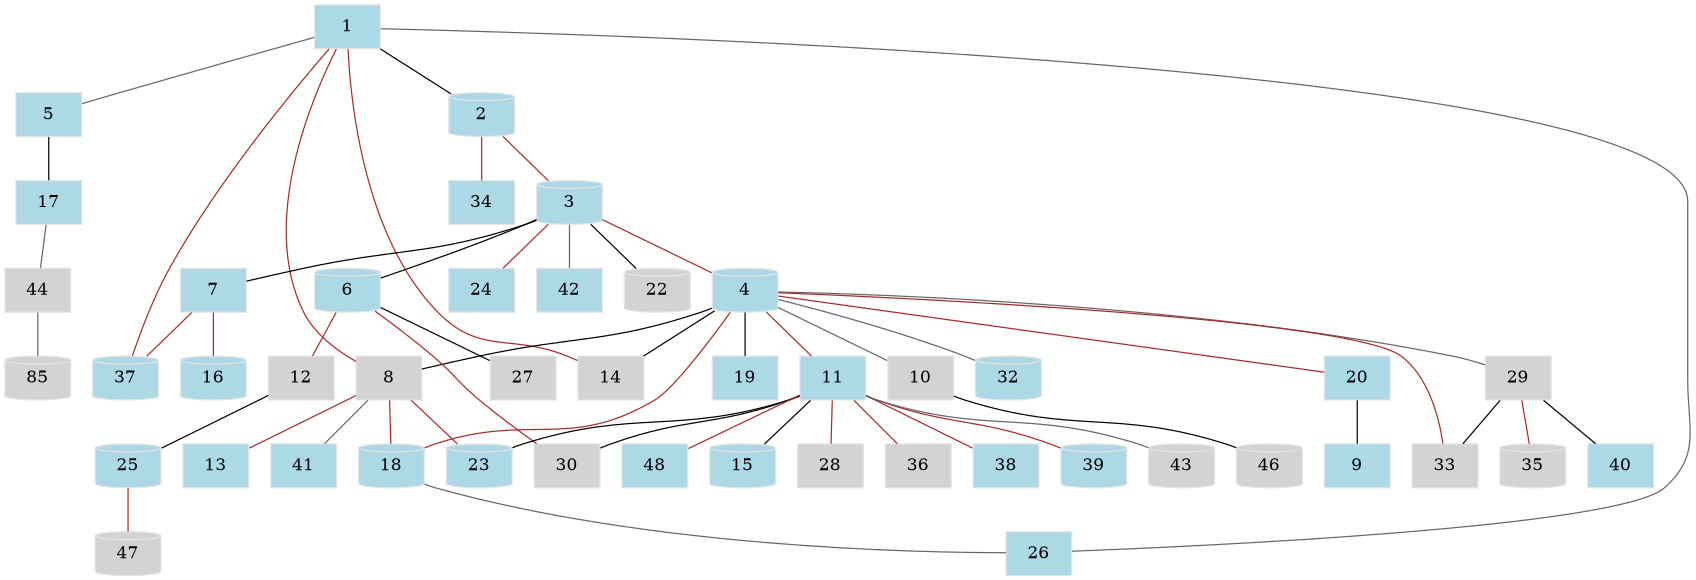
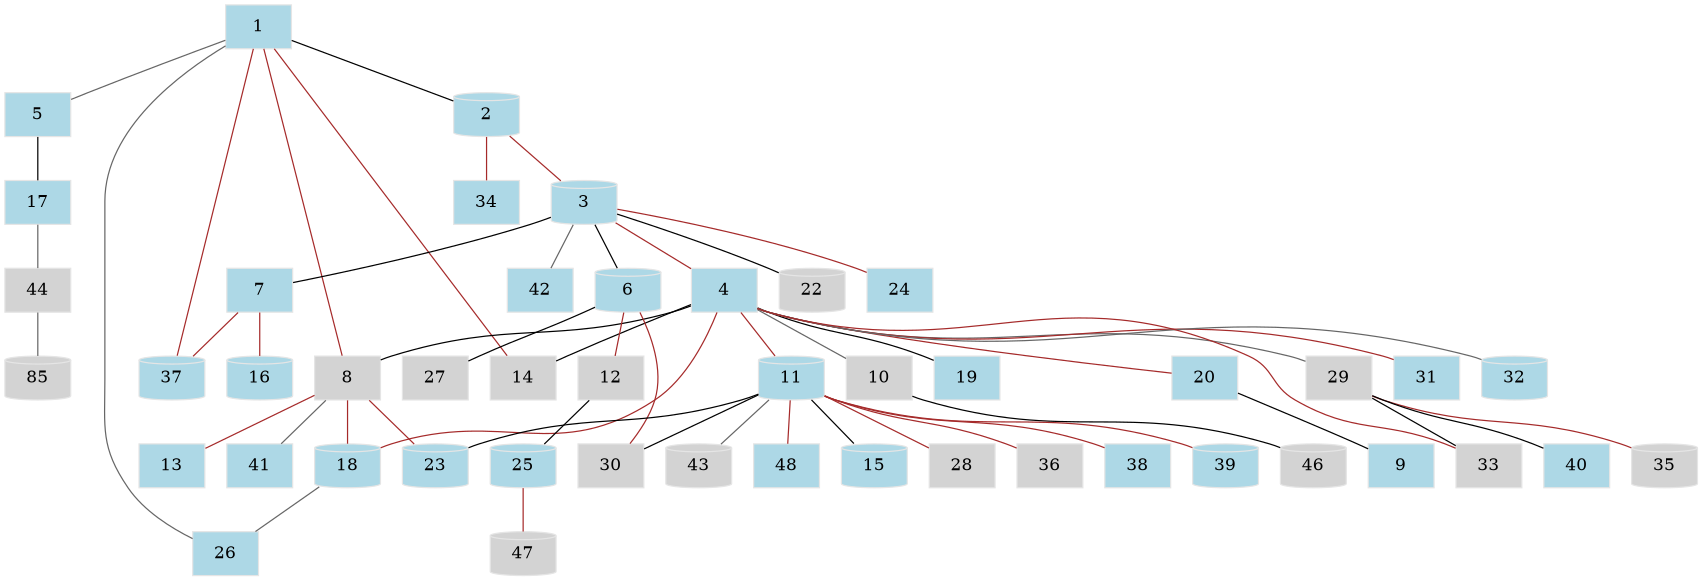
  graph {
    node [color=gray90 fillcolor=lightblue shape=box style=filled]
    edge [color=brown weight=1.0]
    2 [shape=cylinder]
    1
    5
    8 [fillcolor=lightgrey]
    14 [fillcolor=lightgrey]
    26
    37 [shape=cylinder]
    3 [shape=cylinder]
    34
    17
    18 [shape=cylinder]
    13
    23 [shape=cylinder]
    41
-   4 [shape=cylinder]
+   4
    6 [shape=cylinder]
    7
    22 [fillcolor=lightgrey shape=cylinder]
    24
    42
    10 [fillcolor=lightgrey]
-   11
+   11 [shape=cylinder]
    19
    20
    29 [fillcolor=lightgrey]
+   31
    32 [shape=cylinder]
    33 [fillcolor=lightgrey]
    12 [fillcolor=lightgrey]
    27 [fillcolor=lightgrey]
    30 [fillcolor=lightgrey]
    16 [shape=cylinder]
    46 [fillcolor=lightgrey shape=cylinder]
    15 [shape=cylinder]
    28 [fillcolor=lightgrey]
    36 [fillcolor=lightgrey]
    38
    39 [shape=cylinder]
    43 [fillcolor=lightgrey shape=cylinder]
    48
    9
    35 [fillcolor=lightgrey shape=cylinder]
    40
    44 [fillcolor=lightgrey]
    25 [shape=cylinder]
    47 [fillcolor=lightgrey shape=cylinder]
    n47 [fillcolor=lightgrey label=85 shape=cylinder]
    2 -- 3
    2 -- 34 [weight=3.0]
    1 -- 2 [color=black]
    1 -- 5 [color=gray40]
    1 -- 8
    1 -- 14
    1 -- 26 [color=gray40]
    1 -- 37
    5 -- 17 [color=black weight=4.0]
    8 -- 18
    8 -- 13
    8 -- 23 [weight=3.0]
    8 -- 41 [color=gray40]
    3 -- 4
    3 -- 6 [color=black]
    3 -- 7 [color=black]
    3 -- 22 [color=black]
    3 -- 24
    3 -- 42 [color=gray40 weight=2.0]
    17 -- 44 [color=gray40]
    18 -- 26 [color=gray40]
    4 -- 8 [color=black]
    4 -- 14 [color=black]
    4 -- 18 [weight=6.0]
    4 -- 10 [color=gray40 weight=2.0]
    4 -- 11
    4 -- 19 [color=black]
    4 -- 20
    4 -- 29 [color=gray40]
+   4 -- 31 [weight=2.0]
    4 -- 32 [color=gray40]
    4 -- 33
    6 -- 12
    6 -- 27 [color=black]
    6 -- 30
    7 -- 37
    7 -- 16 [weight=2.0]
    10 -- 46 [color=black]
    11 -- 23 [color=black]
    11 -- 30 [color=black]
    11 -- 15 [color=black]
    11 -- 28
    11 -- 36
    11 -- 38
    11 -- 39
    11 -- 43 [color=gray40]
    11 -- 48
    20 -- 9 [color=black weight=2.0]
    29 -- 33 [color=black]
    29 -- 35
    29 -- 40 [color=black]
    12 -- 25 [color=black]
    44 -- n47 [color=gray40 weight=2.0]
    25 -- 47
  }
